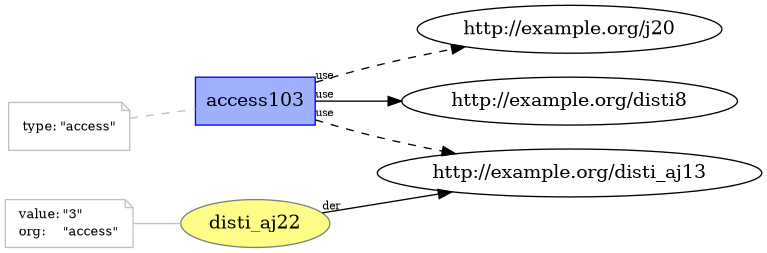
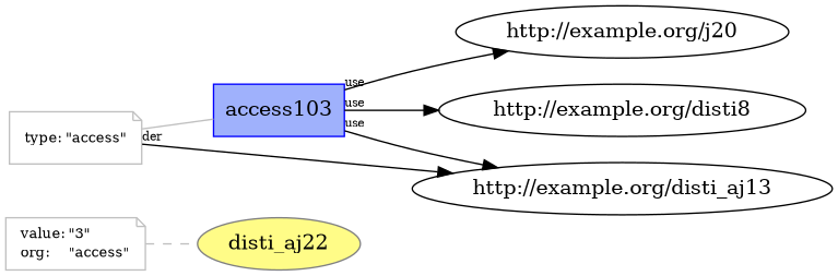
  digraph {
    rankdir=LR
    edge [labelangle=60.0 labeldistance=1.5 labelfontsize=8 rotation=20 taillabel=use]
    n1 [color="#808080" fillcolor="#FFFC87" label=disti_aj22 style=filled]
    "http://example.org/disti_aj13"
    n3 [color="#0000FF" fillcolor="#9FB1FC" label=access103 shape=polygon sides=4 style=filled]
    "http://example.org/disti8"
    "http://example.org/j20"
    n6 [color=gray fontcolor=black fontsize=10 label=<<TABLE cellpadding="0" border="0"> 	<TR> 	    <TD align="left">value:</TD> 	    <TD align="left">&quot;3&quot;</TD> 	</TR> 	<TR> 	    <TD align="left">org:</TD> 	    <TD align="left">&quot;access&quot;</TD> 	</TR> </TABLE>> shape=note]
    n7 [color=gray fontcolor=black fontsize=10 label=<<TABLE cellpadding="0" border="0"> 	<TR> 	    <TD align="left">type:</TD> 	    <TD align="left">&quot;access&quot;</TD> 	</TR> </TABLE>> shape=note]
-   n1 -> "http://example.org/disti_aj13" [taillabel=der]
-   n3 -> "http://example.org/disti_aj13" [style=dashed]
+   n7 -> "http://example.org/disti_aj13" [taillabel=der]
+   n3 -> "http://example.org/disti_aj13"
    n3 -> "http://example.org/disti8"
-   n3 -> "http://example.org/j20" [style=dashed]
-   n6 -> n1 [arrowhead=none color=gray style=solid labelangle="" labeldistance="" labelfontsize="" rotation="" taillabel=""]
-   n7 -> n3 [arrowhead=none color=gray style=dashed labelangle="" labeldistance="" labelfontsize="" rotation="" taillabel=""]
+   n3 -> "http://example.org/j20"
+   n6 -> n1 [arrowhead=none color=gray style=dashed labelangle="" labeldistance="" labelfontsize="" rotation="" taillabel=""]
+   n7 -> n3 [arrowhead=none color=gray style=solid labelangle="" labeldistance="" labelfontsize="" rotation="" taillabel=""]
  }
